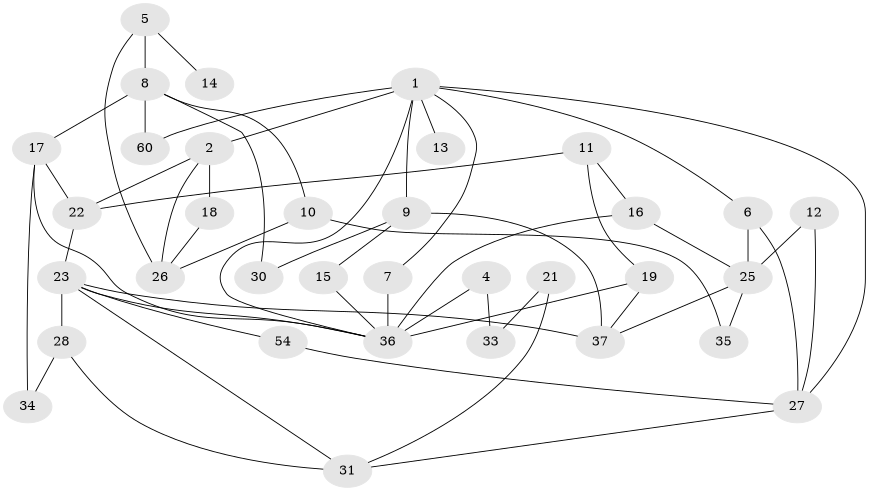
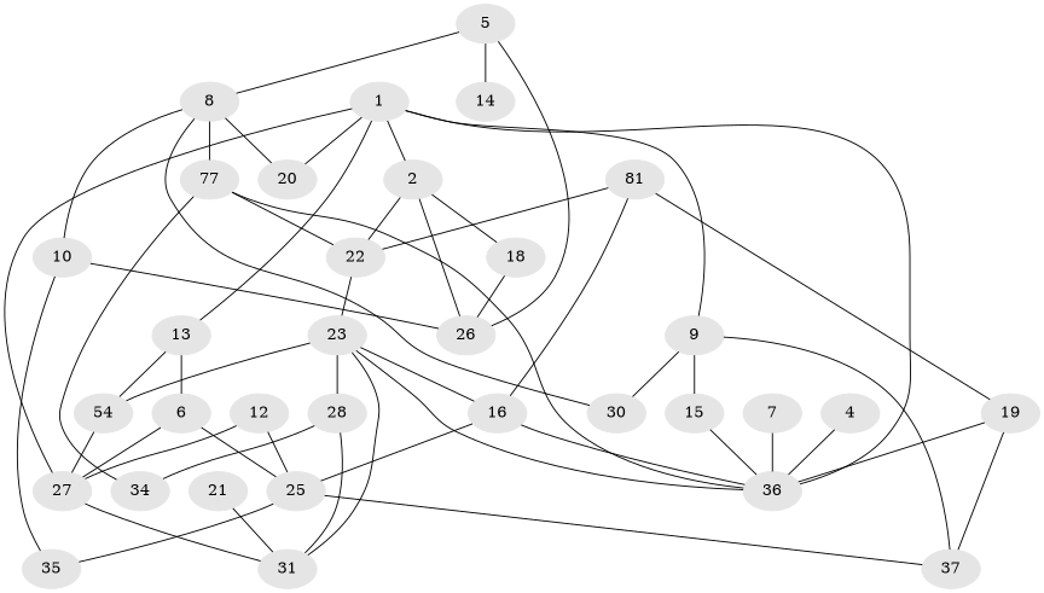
  graph {
    node [color=gray90 style=filled]
    edge [weight=1.0]
    1
    2
    6
    7
    9
    13
-   20 [label=60]
+   20
    27
    36
    18
    22
    26
    25
    30
    15
    37
    n17 [label=54]
    31
    23
    4
-   33
    5
    8
    14
    10
-   17
+   17 [label=77]
    35
    34
-   11
+   11 [label=81]
    16
    19
    12
    21
    28
    1 -- 2
-   1 -- 6
-   1 -- 7
+   13 -- 6
    1 -- 9
    1 -- 13
    1 -- 20
    1 -- 27
    1 -- 36
    2 -- 18
    2 -- 22
    2 -- 26
    6 -- 27
    6 -- 25
    7 -- 36 [weight=2.0]
    9 -- 30
    9 -- 15
    9 -- 37
+   13 -- n17
    27 -- 31
    18 -- 26
    22 -- 23
    25 -- 37
    25 -- 35
    15 -- 36 [weight=2.0]
    n17 -- 27
    23 -- 36
-   23 -- 37 [weight=2.0]
+   23 -- 16 [weight=2.0]
    23 -- n17
    23 -- 31
    23 -- 28 [weight=2.0]
    4 -- 36
-   4 -- 33
    5 -- 26
    5 -- 8
    5 -- 14
    8 -- 20
    8 -- 30
    8 -- 10
    8 -- 17
    10 -- 26
    10 -- 35
    17 -- 36
    17 -- 22
    17 -- 34
    11 -- 22
    11 -- 16
    11 -- 19
    16 -- 36
    16 -- 25
    19 -- 36 [weight=2.0]
    19 -- 37
    12 -- 27
    12 -- 25
    21 -- 31
-   21 -- 33
    28 -- 31
    28 -- 34
  }
